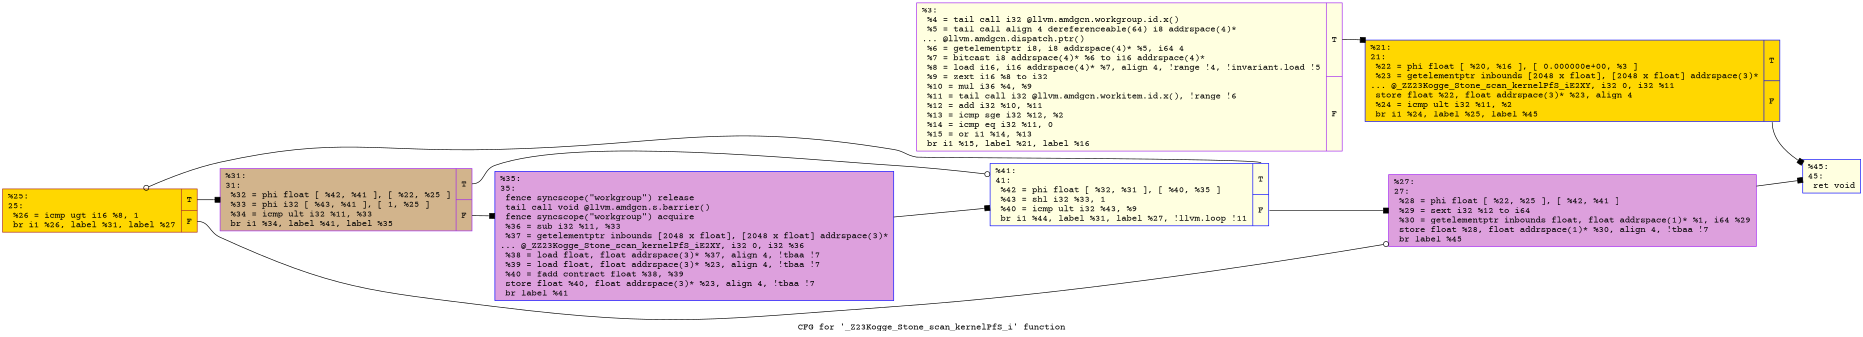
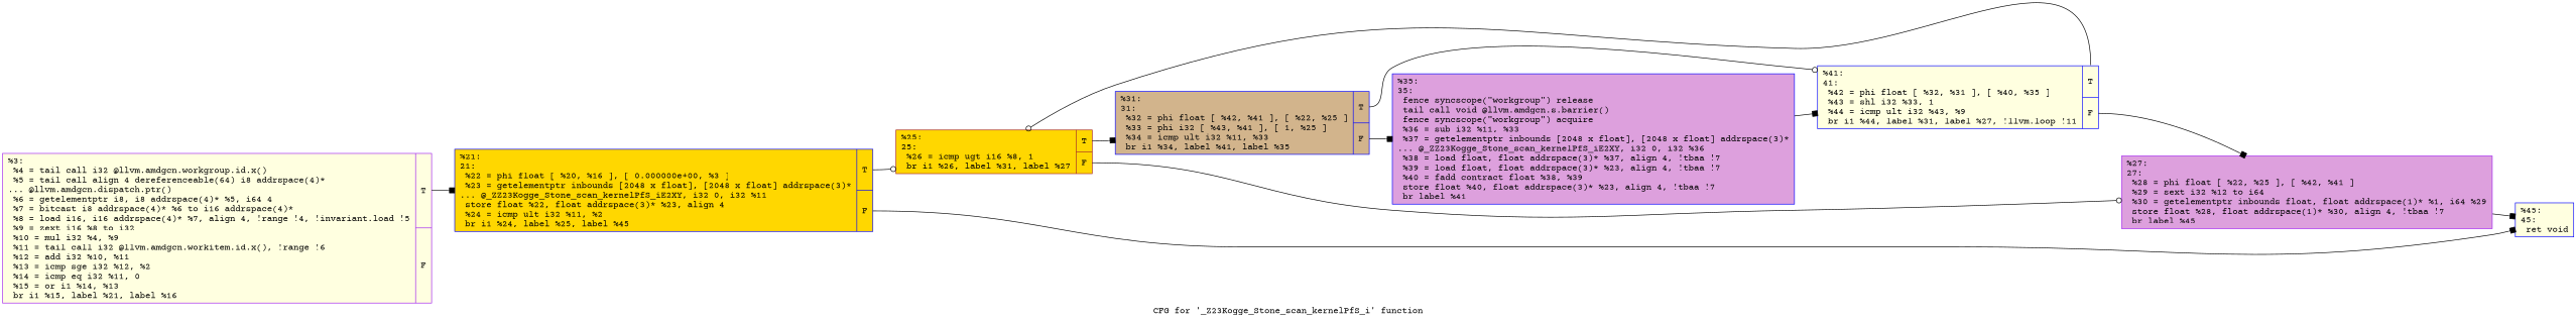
  digraph {
    fontname="Courier Prime"
    label="CFG for '_Z23Kogge_Stone_scan_kernelPfS_i' function"
    rankdir=LR
    node [color=blue fillcolor=lightyellow fontname="Courier Prime" shape=record style=filled]
    edge [arrowhead=box fontname="Courier Prime" tailport=s0]
-   n1 [color=purple label="{%3:\l  %4 = tail call i32 @llvm.amdgcn.workgroup.id.x()\l  %5 = tail call align 4 dereferenceable(64) i8 addrspace(4)*\l... @llvm.amdgcn.dispatch.ptr()\l  %6 = getelementptr i8, i8 addrspace(4)* %5, i64 4\l  %7 = bitcast i8 addrspace(4)* %6 to i16 addrspace(4)*\l  %8 = load i16, i16 addrspace(4)* %7, align 4, !range !4, !invariant.load !5\l  %9 = zext i16 %8 to i32\l  %10 = mul i36 %4, %9\l  %11 = tail call i32 @llvm.amdgcn.workitem.id.x(), !range !6\l  %12 = add i32 %10, %11\l  %13 = icmp sge i32 %12, %2\l  %14 = icmp eq i32 %11, 0\l  %15 = or i1 %14, %13\l  br i1 %15, label %21, label %16\l|{<s0>T|<s1>F}}"]
+   n1 [color=purple label="{%3:\l  %4 = tail call i32 @llvm.amdgcn.workgroup.id.x()\l  %5 = tail call align 4 dereferenceable(64) i8 addrspace(4)*\l... @llvm.amdgcn.dispatch.ptr()\l  %6 = getelementptr i8, i8 addrspace(4)* %5, i64 4\l  %7 = bitcast i8 addrspace(4)* %6 to i16 addrspace(4)*\l  %8 = load i16, i16 addrspace(4)* %7, align 4, !range !4, !invariant.load !5\l  %9 = zext i16 %8 to i32\l  %10 = mul i32 %4, %9\l  %11 = tail call i32 @llvm.amdgcn.workitem.id.x(), !range !6\l  %12 = add i32 %10, %11\l  %13 = icmp sge i32 %12, %2\l  %14 = icmp eq i32 %11, 0\l  %15 = or i1 %14, %13\l  br i1 %15, label %21, label %16\l|{<s0>T|<s1>F}}"]
    n2 [fillcolor=gold label="{%21:\l21:                                               \l  %22 = phi float [ %20, %16 ], [ 0.000000e+00, %3 ]\l  %23 = getelementptr inbounds [2048 x float], [2048 x float] addrspace(3)*\l... @_ZZ23Kogge_Stone_scan_kernelPfS_iE2XY, i32 0, i32 %11\l  store float %22, float addrspace(3)* %23, align 4\l  %24 = icmp ult i32 %11, %2\l  br i1 %24, label %25, label %45\l|{<s0>T|<s1>F}}"]
    n3 [color=brown fillcolor=gold label="{%25:\l25:                                               \l  %26 = icmp ugt i16 %8, 1\l  br i1 %26, label %31, label %27\l|{<s0>T|<s1>F}}"]
    n4 [label="{%45:\l45:                                               \l  ret void\l}"]
-   n5 [color=purple fillcolor=tan label="{%31:\l31:                                               \l  %32 = phi float [ %42, %41 ], [ %22, %25 ]\l  %33 = phi i32 [ %43, %41 ], [ 1, %25 ]\l  %34 = icmp ult i32 %11, %33\l  br i1 %34, label %41, label %35\l|{<s0>T|<s1>F}}"]
+   n5 [fillcolor=tan label="{%31:\l31:                                               \l  %32 = phi float [ %42, %41 ], [ %22, %25 ]\l  %33 = phi i32 [ %43, %41 ], [ 1, %25 ]\l  %34 = icmp ult i32 %11, %33\l  br i1 %34, label %41, label %35\l|{<s0>T|<s1>F}}"]
    n6 [color=purple fillcolor=plum label="{%27:\l27:                                               \l  %28 = phi float [ %22, %25 ], [ %42, %41 ]\l  %29 = sext i32 %12 to i64\l  %30 = getelementptr inbounds float, float addrspace(1)* %1, i64 %29\l  store float %28, float addrspace(1)* %30, align 4, !tbaa !7\l  br label %45\l}"]
-   n7 [label="{%41:\l41:                                               \l  %42 = phi float [ %32, %31 ], [ %40, %35 ]\l  %43 = shl i32 %33, 1\l  %40 = icmp ult i32 %43, %9\l  br i1 %44, label %31, label %27, !llvm.loop !11\l|{<s0>T|<s1>F}}"]
+   n7 [label="{%41:\l41:                                               \l  %42 = phi float [ %32, %31 ], [ %40, %35 ]\l  %43 = shl i32 %33, 1\l  %44 = icmp ult i32 %43, %9\l  br i1 %44, label %31, label %27, !llvm.loop !11\l|{<s0>T|<s1>F}}"]
    n8 [fillcolor=plum label="{%35:\l35:                                               \l  fence syncscope(\"workgroup\") release\l  tail call void @llvm.amdgcn.s.barrier()\l  fence syncscope(\"workgroup\") acquire\l  %36 = sub i32 %11, %33\l  %37 = getelementptr inbounds [2048 x float], [2048 x float] addrspace(3)*\l... @_ZZ23Kogge_Stone_scan_kernelPfS_iE2XY, i32 0, i32 %36\l  %38 = load float, float addrspace(3)* %37, align 4, !tbaa !7\l  %39 = load float, float addrspace(3)* %23, align 4, !tbaa !7\l  %40 = fadd contract float %38, %39\l  store float %40, float addrspace(3)* %23, align 4, !tbaa !7\l  br label %41\l}"]
    n1 -> n2
+   n2 -> n3 [arrowhead=odot]
    n2 -> n4 [tailport=s1]
    n3 -> n5
    n3 -> n6 [arrowhead=odot tailport=s1]
    n5 -> n7 [arrowhead=odot]
    n5 -> n8 [tailport=s1]
    n6 -> n4
    n7 -> n3 [arrowhead=odot]
    n7 -> n6 [tailport=s1]
    n8 -> n7
  }
